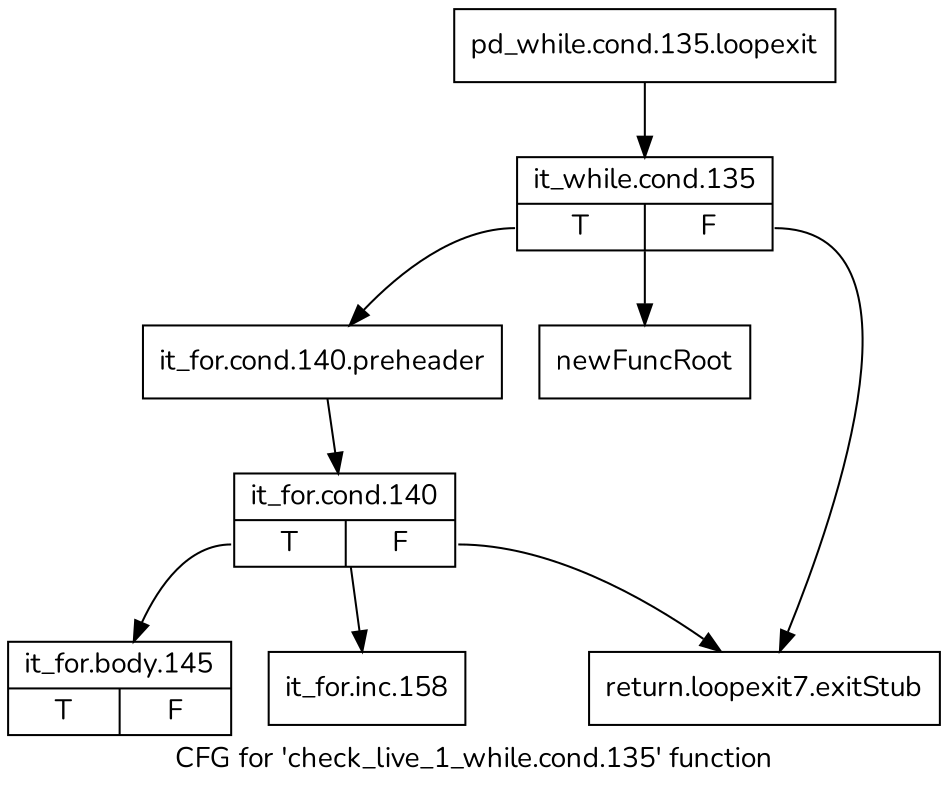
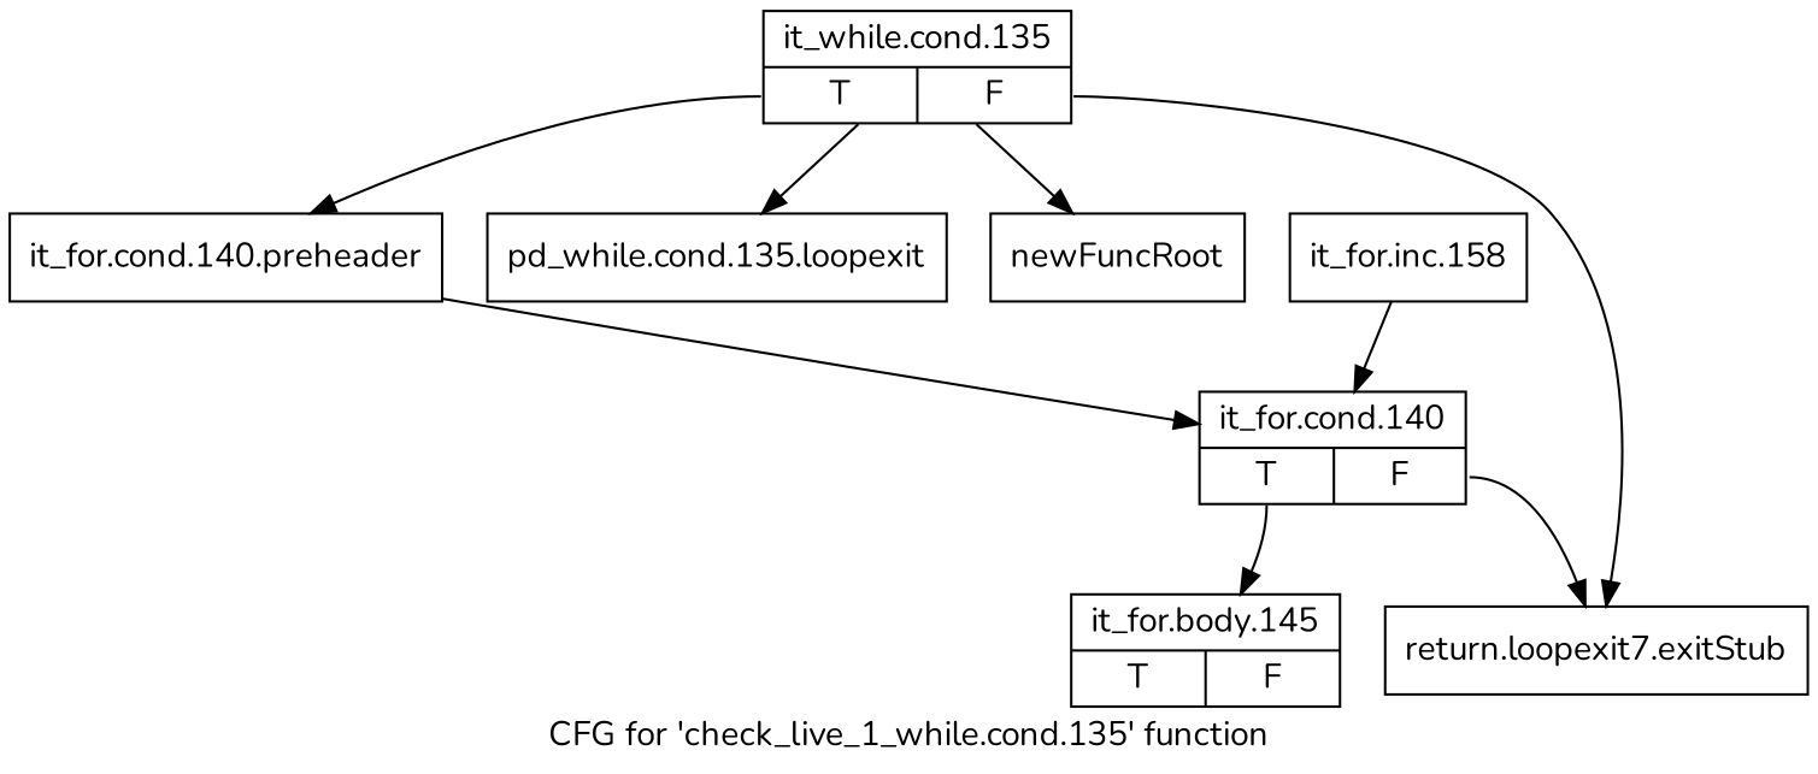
  digraph {
    fontname=Nunito
    label="CFG for 'check_live_1_while.cond.135' function"
    node [fontname=Nunito shape=record]
    edge [fontname=Nunito]
    n1 [label="{newFuncRoot}"]
    n2 [label="{it_while.cond.135|{<s0>T|<s1>F}}"]
    n3 [label="{return.loopexit7.exitStub}"]
    n4 [label="{it_for.cond.140.preheader}"]
    n5 [label="{it_for.cond.140|{<s0>T|<s1>F}}"]
    n6 [label="{it_for.body.145|{<s0>T|<s1>F}}"]
    n7 [label="{pd_while.cond.135.loopexit}"]
    n8 [label="{it_for.inc.158}"]
    n2 -> n1
    n2 -> n3 [tailport=s1]
    n2 -> n4 [tailport=s0]
    n4 -> n5
    n5 -> n3 [tailport=s1]
    n5 -> n6 [tailport=s0]
-   n7 -> n2
-   n5 -> n8
+   n2 -> n7
+   n8 -> n5
  }
